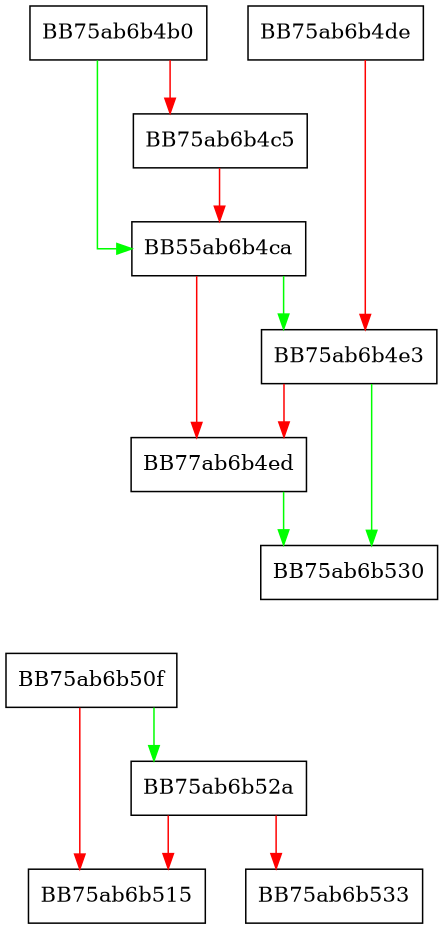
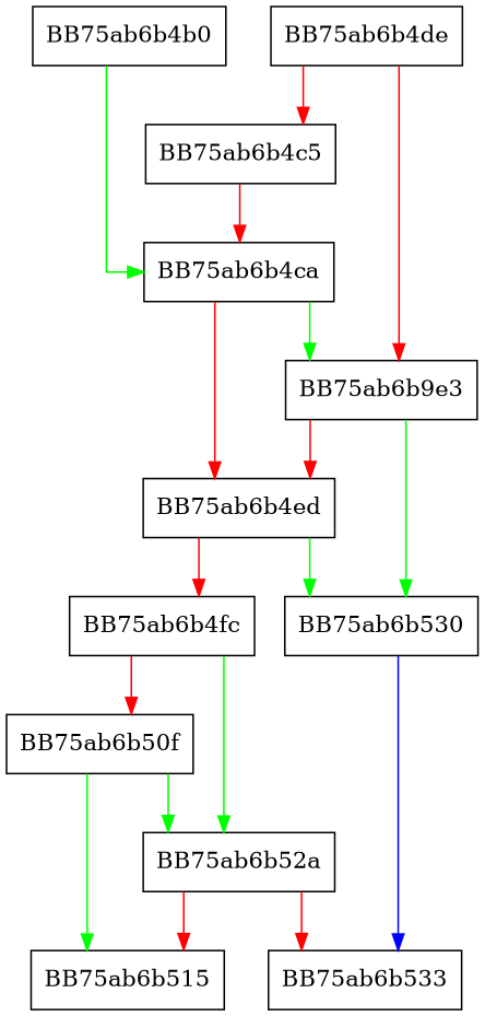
  digraph {
    splines=ortho
    node [shape=box]
    edge [color=red]
    BB75ab6b4b0
-   BB75ab6b4ca [label=BB55ab6b4ca]
+   BB75ab6b4ca
    BB75ab6b4c5
-   BB75ab6b4e3
-   BB75ab6b4ed [label=BB77ab6b4ed]
+   BB75ab6b4e3 [label=BB75ab6b9e3]
+   BB75ab6b4ed
    n6 [label=BB75ab6b530]
    BB75ab6b4de
    BB75ab6b533
+   BB75ab6b4fc
    BB75ab6b52a
    BB75ab6b50f
    BB75ab6b515
    BB75ab6b4b0 -> BB75ab6b4ca [color=green]
-   BB75ab6b4b0 -> BB75ab6b4c5
+   BB75ab6b4de -> BB75ab6b4c5
    BB75ab6b4ca -> BB75ab6b4e3 [color=green]
    BB75ab6b4ca -> BB75ab6b4ed
    BB75ab6b4c5 -> BB75ab6b4ca
    BB75ab6b4e3 -> BB75ab6b4ed
    BB75ab6b4e3 -> n6 [color=green]
    BB75ab6b4ed -> n6 [color=green]
+   BB75ab6b4ed -> BB75ab6b4fc
+   n6 -> BB75ab6b533 [color=blue]
    BB75ab6b4de -> BB75ab6b4e3
+   BB75ab6b4fc -> BB75ab6b52a [color=green]
+   BB75ab6b4fc -> BB75ab6b50f
    BB75ab6b52a -> BB75ab6b533
    BB75ab6b52a -> BB75ab6b515
    BB75ab6b50f -> BB75ab6b52a [color=green]
-   BB75ab6b50f -> BB75ab6b515
+   BB75ab6b50f -> BB75ab6b515 [color=green]
  }
